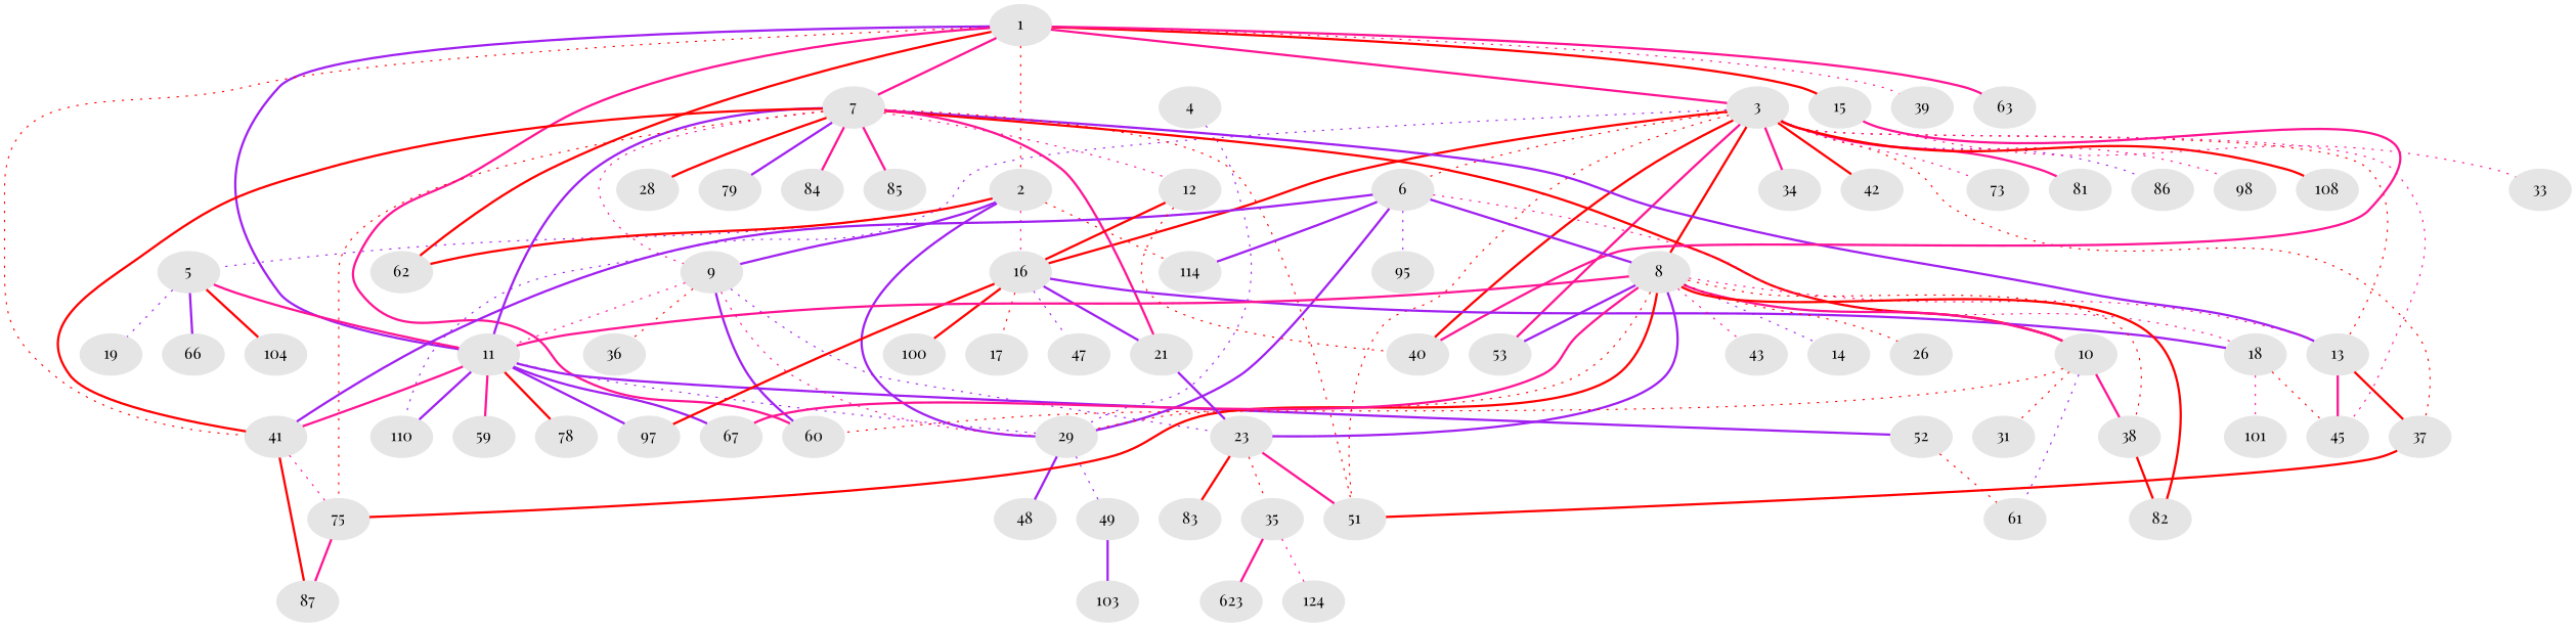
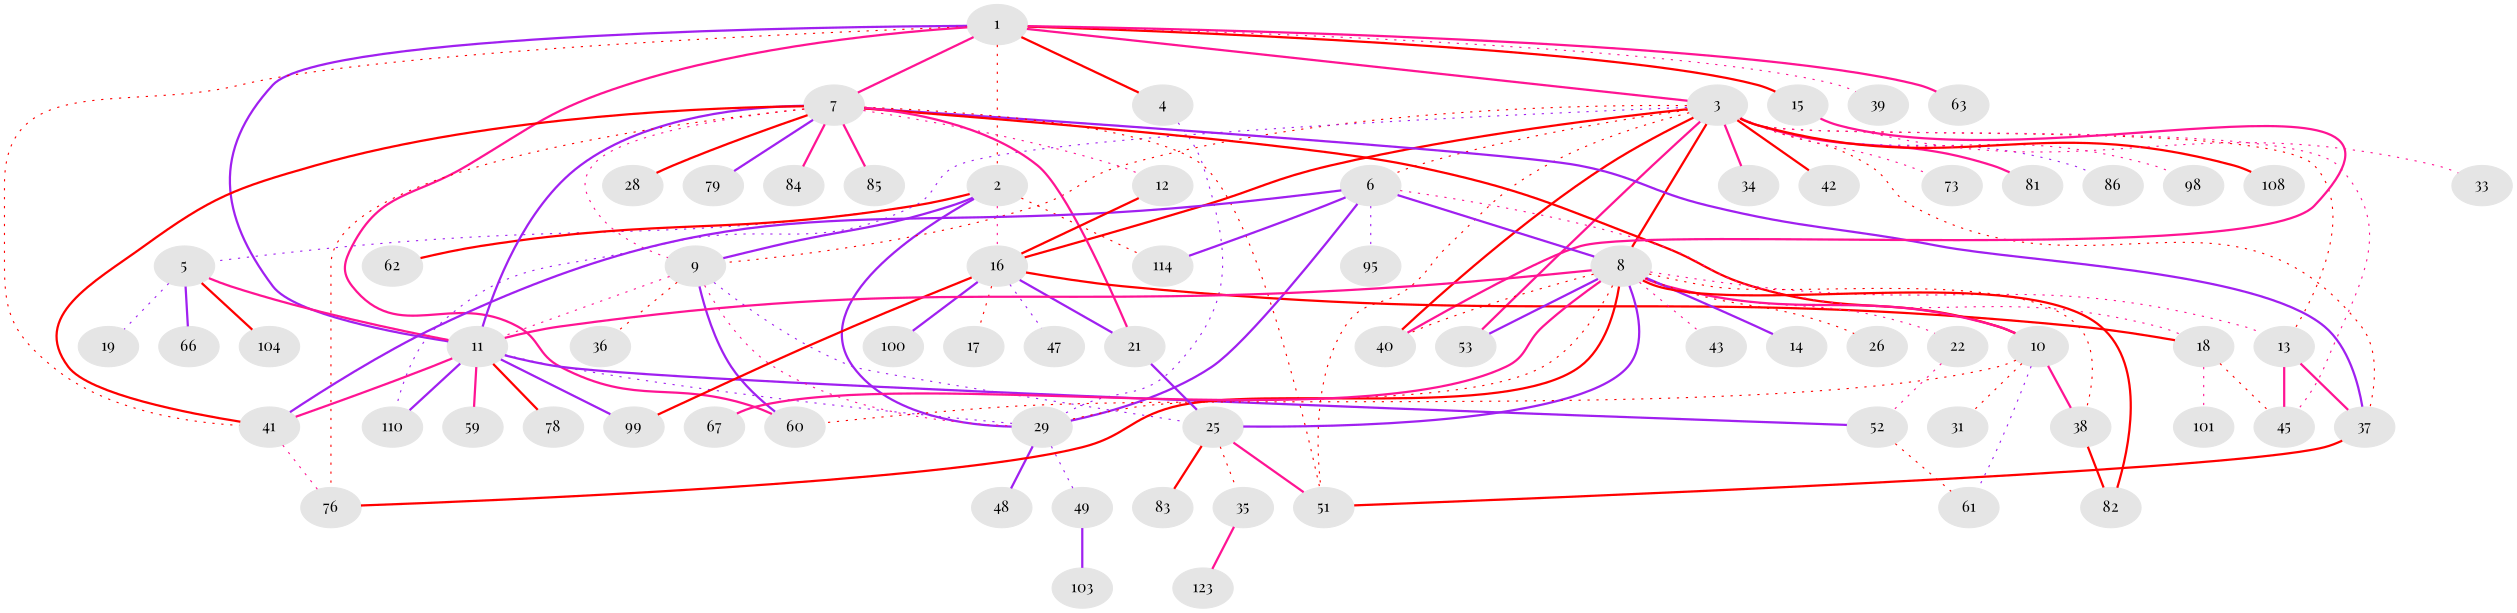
  graph {
    fontname="Playfair Display"
    node [color=gray90 fontname="Playfair Display" style=filled]
    edge [color=red fontname="Playfair Display" style=bold]
    1 [super="+64"]
    2
    3
    4
    7 [super="+27+46"]
    11 [super="+70+30+111+96+125+69"]
    15
    39
    41 [super="+89"]
    60
    63
    5
    9
    16
    29 [super="+56+57+80"]
    62 [super="+112"]
    114
    6
    8 [super="+20"]
    13 [super="+65+25+117+32"]
    34 [super="+74"]
    37 [super="+44+121"]
    40 [super="+68+72"]
    42
    45 [super="+76"]
    51 [super="+119+90+54"]
    53
    73
    81
    86 [super="+94"]
    98
    108
    110
    10 [super="+91+58"]
    12 [super="+71"]
    21 [super="+50"]
    28
-   75
+   75 [label=76]
    79
    84
    85
    67
    52 [super="+88+107+118"]
    59
    78
-   99 [label=97]
+   99
    33
-   87
    19
    66
    104
-   23
+   23 [label=25]
    36
    18
    17
    47
    100
    48
    49
    n60 [label=95]
    14
+   22
    26
    38 [super="+93"]
    43
    82
    101
    31
    61
    35
    83
-   123 [label=623]
-   124
+   123
    103
    1 -- 2 [style=dotted]
    1 -- 3 [color=deeppink]
-   1 -- 62
+   1 -- 4
    1 -- 7 [color=deeppink]
    1 -- 11 [color=purple]
    1 -- 15
    1 -- 39 [color=deeppink style=dotted]
    1 -- 41 [style=dotted]
    1 -- 60 [color=deeppink]
    1 -- 63 [color=deeppink]
    2 -- 5 [color=purple style=dotted]
    2 -- 9 [color=purple]
    2 -- 16 [color=deeppink style=dotted]
    2 -- 29 [color=purple]
    2 -- 62
    2 -- 114 [style=dotted]
+   3 -- 9 [style=dotted]
    3 -- 16
    3 -- 6 [style=dotted]
    3 -- 8
    3 -- 13 [style=dotted]
    3 -- 34 [color=deeppink]
    3 -- 37 [style=dotted]
    3 -- 40
    3 -- 42
    3 -- 45 [color=deeppink style=dotted]
    3 -- 51 [style=dotted]
    3 -- 53 [color=deeppink]
    3 -- 73 [color=deeppink style=dotted]
    3 -- 81 [color=deeppink]
    3 -- 86 [color=purple style=dotted]
    3 -- 98 [color=deeppink style=dotted]
    3 -- 108
    3 -- 110 [color=purple style=dotted]
    4 -- 29 [color=purple style=dotted]
    7 -- 11 [color=purple weight=2]
    7 -- 41
    7 -- 9 [color=deeppink style=dotted]
-   7 -- 13 [color=purple]
+   7 -- 37 [color=purple]
    7 -- 51 [style=dotted]
    7 -- 10
    7 -- 12 [color=deeppink style=dotted]
    7 -- 21 [color=deeppink]
    7 -- 28
    7 -- 75 [style=dotted]
    7 -- 79 [color=purple]
    7 -- 84 [color=deeppink]
    7 -- 85 [color=deeppink]
    11 -- 41 [color=deeppink]
    11 -- 29 [color=purple style=dotted]
    11 -- 110 [color=purple]
-   11 -- 67 [color=purple]
    11 -- 52 [color=purple]
    11 -- 59 [color=deeppink]
    11 -- 78
    11 -- 99 [color=purple]
    15 -- 40 [color=deeppink]
    15 -- 33 [color=deeppink style=dotted]
    41 -- 75 [color=deeppink style=dotted]
-   41 -- 87
    5 -- 11 [color=deeppink]
    5 -- 19 [color=purple style=dotted]
    5 -- 66 [color=purple]
    5 -- 104
    9 -- 11 [color=deeppink style=dotted]
    9 -- 60 [color=purple]
    9 -- 29 [color=deeppink style=dotted]
    9 -- 23 [color=purple style=dotted]
    9 -- 36 [style=dotted]
    16 -- 21 [color=purple]
    16 -- 99
-   16 -- 18 [color=purple]
+   16 -- 18
    16 -- 17 [style=dotted]
    16 -- 47 [color=purple style=dotted]
-   16 -- 100
+   16 -- 100 [color=purple]
    29 -- 48 [color=purple weight=2]
    29 -- 49 [color=purple style=dotted]
    6 -- 41 [color=purple]
    6 -- 29 [color=purple]
    6 -- 114 [color=purple]
    6 -- 8 [color=purple]
    6 -- 18 [color=deeppink style=dotted]
    6 -- n60 [color=purple style=dotted]
    8 -- 11 [color=deeppink weight=2]
    8 -- 29 [style=dotted weight=2]
    8 -- 13 [color=deeppink style=dotted weight=2]
    8 -- 53 [color=purple]
    8 -- 10 [color=deeppink]
    8 -- 75
    8 -- 67 [color=deeppink]
    8 -- 23 [color=purple]
-   8 -- 14 [color=purple style=dotted]
+   8 -- 14 [color=purple]
+   8 -- 22 [color=deeppink style=dotted]
    8 -- 26 [style=dotted]
    8 -- 38 [style=dotted]
    8 -- 43 [color=deeppink style=dotted]
    8 -- 82
-   13 -- 37 [weight=2]
+   13 -- 37 [color=deeppink weight=2]
    13 -- 45 [color=deeppink]
    37 -- 51
    10 -- 60 [style=dotted]
    10 -- 38 [color=deeppink]
    10 -- 31 [style=dotted]
    10 -- 61 [color=purple style=dotted]
    12 -- 16
-   12 -- 40 [style=dotted]
+   8 -- 40 [style=dotted]
    21 -- 23 [color=purple]
-   75 -- 87 [color=deeppink]
    52 -- 61 [style=dotted]
    23 -- 51 [color=deeppink]
    23 -- 35 [style=dotted]
    23 -- 83
    18 -- 45 [style=dotted]
    18 -- 101 [color=deeppink style=dotted]
    49 -- 103 [color=purple]
+   22 -- 52 [color=deeppink style=dotted]
    38 -- 82
    35 -- 123 [color=deeppink]
-   35 -- 124 [color=deeppink style=dotted]
  }
